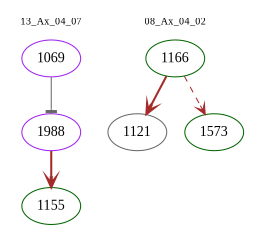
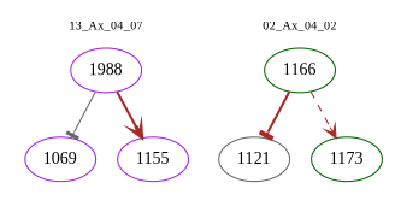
  digraph {
    fontname="Liberation Serif"
    node [color=darkgreen fontname="Liberation Serif"]
    edge [arrowhead=tee color=brown fontname="Liberation Serif" style=bold]
    n1 [color=purple label=1988]
    n2 [color=purple label=1069]
-   n3 [label=1155]
+   n3 [color=purple label=1155]
    n4 [label=1166]
    n5 [color=gray40 label=1121]
-   n6 [label=1573]
+   n6 [label=1173]
    subgraph cluster_1 {
      color=white
      fontsize=10
      label="13_Ax_04_07"
      n1
      n2
      n3
    }
    subgraph cluster_2 {
      color=white
      fontsize=10
-     label="08_Ax_04_02"
+     label="02_Ax_04_02"
      n4
      n5
      n6
    }
-   n2 -> n1 [color=gray40 style=solid]
+   n1 -> n2 [color=gray40 style=solid]
    n1 -> n3 [arrowhead=vee]
-   n4 -> n5 [arrowhead=vee]
+   n4 -> n5
    n4 -> n6 [arrowhead=vee style=dashed]
  }
